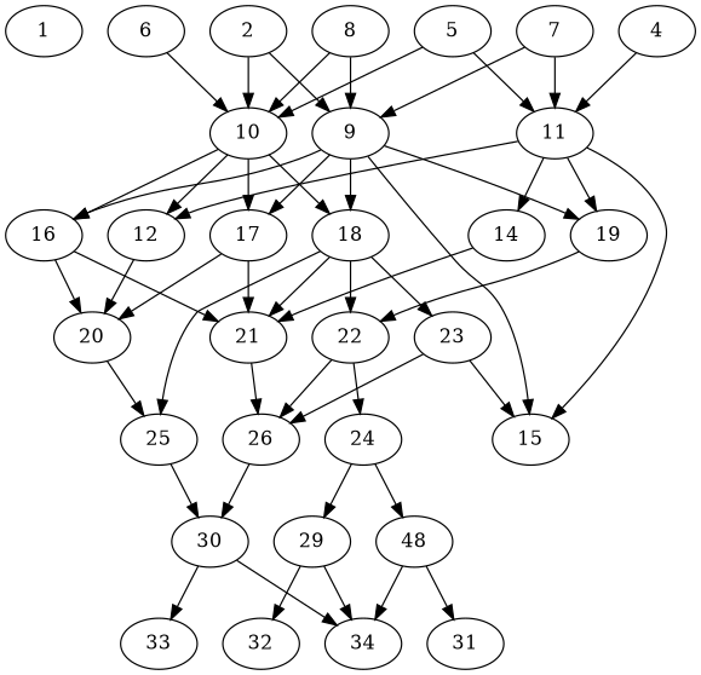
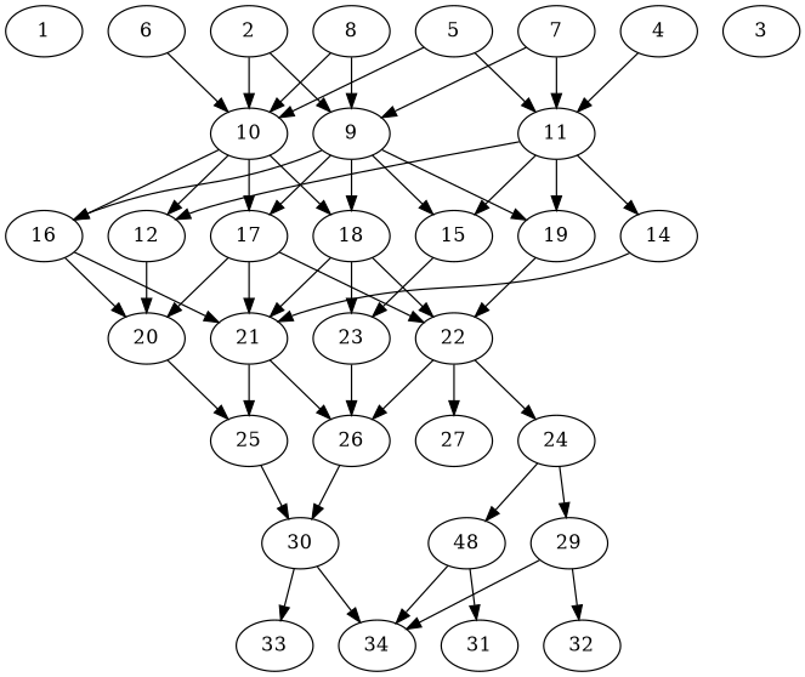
  digraph {
    node [alpha=0.04]
    1 [expect_size=23539902515760124]
    2 [alpha=0.10 expect_size=3713748600512027]
    9 [alpha=0.14 expect_size=6500137170698772]
    10 [expect_size=48014814891030347776]
    15 [alpha=0.10 expect_size=58666176306863328]
    16 [expect_size=2193693243060816]
    17 [alpha=0.11 expect_size=285315214344192000]
    18 [alpha=0.11 expect_size=1791114692705065]
    19 [alpha=0.19 expect_size=125490835490865152000]
    12 [alpha=0.09 expect_size=369691285153447]
    23 [alpha=0.00 expect_size=2315193858961166]
    20 [alpha=0.13 expect_size=325638680099242368]
    21 [alpha=0.01 expect_size=467180356773600]
    22 [alpha=0.09 expect_size=22351046994406328]
+   3 [alpha=0.15 expect_size=256453608740709344]
    4 [alpha=0.13 expect_size=95806518527524864000]
    11 [alpha=0.12 expect_size=231695789115379286016]
    14 [alpha=0.20 expect_size=272180494067610144]
    5 [alpha=0.19 expect_size=8735538978381365248]
    6 [alpha=0.18 expect_size=836288938855865]
    7 [alpha=0.07 expect_size=549859167981010944]
    8 [alpha=0.06 expect_size=3043153812383596544]
    26 [alpha=0.19 expect_size=5043328303235072000]
    25 [alpha=0.13 expect_size=159311591433568256]
    24 [alpha=0.15 expect_size=120011064158567006208]
+   27 [alpha=0.13 expect_size=4186434709875712]
    30 [expect_size=7895514893545865]
    n28 [alpha=0.16 expect_size=148496184689160832 label=48]
    29 [expect_size=855457429805072384]
    34 [alpha=0.17 expect_size=920772469038514176]
    33 [alpha=0.14 expect_size=28285149333179020]
    31 [alpha=0.19 expect_size=5508699132111355904]
    32 [alpha=0.06 expect_size=933236136351969]
    2 -> 9
    2 -> 10
    9 -> 15
    9 -> 16
    9 -> 17
    9 -> 18
    9 -> 19
    10 -> 16
    10 -> 17
    10 -> 18
    10 -> 12
-   23 -> 15
+   15 -> 23
    16 -> 20
    16 -> 21
    17 -> 20
    17 -> 21
+   17 -> 22
    18 -> 23
    18 -> 21
    18 -> 22
    19 -> 22
    12 -> 20
    23 -> 26
    20 -> 25
    21 -> 26
-   18 -> 25
+   21 -> 25
    22 -> 26
    22 -> 24
+   22 -> 27
    4 -> 11
    11 -> 15
    11 -> 19
    11 -> 12
    11 -> 14
    14 -> 21
    5 -> 10
    5 -> 11
    6 -> 10
    7 -> 9
    7 -> 11
    8 -> 9
    8 -> 10
    26 -> 30
    25 -> 30
    24 -> n28
    24 -> 29
    30 -> 34
    30 -> 33
    n28 -> 34
    n28 -> 31
    29 -> 34
    29 -> 32
  }
